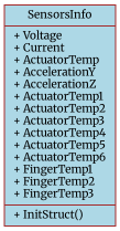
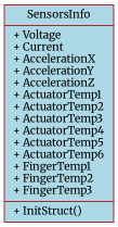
  digraph {
    fontname=Merriweather
-   n1 [color=brown fillcolor=lightblue fontcolor=black fontname=Merriweather fontsize=10 height=0.2 label="{SensorsInfo\n|+ Voltage\l+ Current\l+ ActuatorTemp\l+ AccelerationY\l+ AccelerationZ\l+ ActuatorTemp1\l+ ActuatorTemp2\l+ ActuatorTemp3\l+ ActuatorTemp4\l+ ActuatorTemp5\l+ ActuatorTemp6\l+ FingerTemp1\l+ FingerTemp2\l+ FingerTemp3\l|+ InitStruct()\l}" shape=record style=filled width=0.4]
+   n1 [color=brown fillcolor=lightblue fontcolor=black fontname=Merriweather fontsize=10 height=0.2 label="{SensorsInfo\n|+ Voltage\l+ Current\l+ AccelerationX\l+ AccelerationY\l+ AccelerationZ\l+ ActuatorTemp1\l+ ActuatorTemp2\l+ ActuatorTemp3\l+ ActuatorTemp4\l+ ActuatorTemp5\l+ ActuatorTemp6\l+ FingerTemp1\l+ FingerTemp2\l+ FingerTemp3\l|+ InitStruct()\l}" shape=record style=filled width=0.4]
  }
